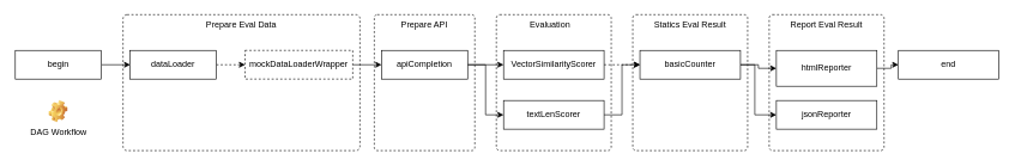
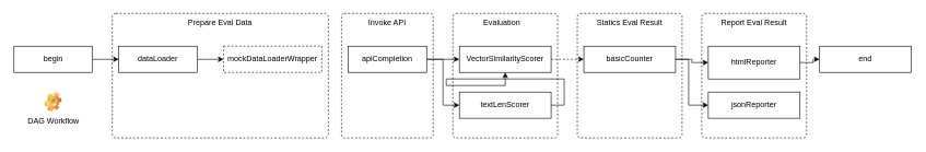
  <mxCell id="0" />
  <mxCell id="1" parent="0" />
  <mxCell id="2" value="" style="rounded=1;whiteSpace=wrap;html=1;dashed=1;arcSize=3;" vertex="1" parent="1"><mxGeometry x="1070" y="20" width="160" height="190" as="geometry" /></mxCell>
  <mxCell id="3" value="" style="rounded=1;whiteSpace=wrap;html=1;dashed=1;arcSize=3;" vertex="1" parent="1"><mxGeometry x="880" y="20" width="160" height="190" as="geometry" /></mxCell>
  <mxCell id="4" value="" style="rounded=1;whiteSpace=wrap;html=1;dashed=1;arcSize=3;" vertex="1" parent="1"><mxGeometry x="690" y="20" width="160" height="190" as="geometry" /></mxCell>
  <mxCell id="5" value="" style="rounded=1;whiteSpace=wrap;html=1;dashed=1;arcSize=3;" vertex="1" parent="1"><mxGeometry x="520" y="20" width="140" height="190" as="geometry" /></mxCell>
  <mxCell id="6" value="" style="rounded=1;whiteSpace=wrap;html=1;dashed=1;arcSize=3;" vertex="1" parent="1"><mxGeometry x="170" y="20" width="330" height="190" as="geometry" /></mxCell>
  <mxCell id="7" value="" style="edgeStyle=orthogonalEdgeStyle;rounded=0;orthogonalLoop=1;jettySize=auto;html=1;" edge="1" parent="1" source="8" target="10"><mxGeometry relative="1" as="geometry" /></mxCell>
  <mxCell id="8" value="begin" style="rounded=0;whiteSpace=wrap;html=1;" vertex="1" parent="1"><mxGeometry x="20" y="70" width="120" height="40" as="geometry" /></mxCell>
- <mxCell id="9" value="" style="edgeStyle=orthogonalEdgeStyle;rounded=0;orthogonalLoop=1;jettySize=auto;html=1;dashed=1;" edge="1" parent="1" source="10" target="12"><mxGeometry relative="1" as="geometry" /></mxCell>
+ <mxCell id="9" value="" style="edgeStyle=orthogonalEdgeStyle;rounded=0;orthogonalLoop=1;jettySize=auto;html=1;" edge="1" parent="1" source="10" target="12"><mxGeometry relative="1" as="geometry" /></mxCell>
  <mxCell id="10" value="dataLoader" style="rounded=0;whiteSpace=wrap;html=1;" vertex="1" parent="1"><mxGeometry x="180" y="70" width="120" height="40" as="geometry" /></mxCell>
- <mxCell id="11" value="" style="edgeStyle=orthogonalEdgeStyle;rounded=0;orthogonalLoop=1;jettySize=auto;html=1;" edge="1" parent="1" source="12" target="15"><mxGeometry relative="1" as="geometry" /></mxCell>
  <mxCell id="12" value="mockDataLoaderWrapper" style="rounded=0;whiteSpace=wrap;html=1;dashed=1;" vertex="1" parent="1"><mxGeometry x="340" y="70" width="150" height="40" as="geometry" /></mxCell>
  <mxCell id="13" value="" style="edgeStyle=orthogonalEdgeStyle;rounded=0;orthogonalLoop=1;jettySize=auto;html=1;" edge="1" parent="1" source="15" target="17"><mxGeometry relative="1" as="geometry" /></mxCell>
  <mxCell id="14" style="edgeStyle=orthogonalEdgeStyle;rounded=0;orthogonalLoop=1;jettySize=auto;html=1;exitX=1;exitY=0.5;exitDx=0;exitDy=0;entryX=0;entryY=0.5;entryDx=0;entryDy=0;" edge="1" parent="1" source="15" target="19"><mxGeometry relative="1" as="geometry" /></mxCell>
  <mxCell id="15" value="apiCompletion" style="rounded=0;whiteSpace=wrap;html=1;" vertex="1" parent="1"><mxGeometry x="530" y="70" width="120" height="40" as="geometry" /></mxCell>
  <mxCell id="16" value="" style="edgeStyle=orthogonalEdgeStyle;rounded=0;orthogonalLoop=1;jettySize=auto;html=1;dashed=1;" edge="1" parent="1" source="17" target="22"><mxGeometry relative="1" as="geometry" /></mxCell>
  <mxCell id="17" value="VectorSimilarityScorer" style="rounded=0;whiteSpace=wrap;html=1;" vertex="1" parent="1"><mxGeometry x="700" y="70" width="140" height="40" as="geometry" /></mxCell>
- <mxCell id="18" style="edgeStyle=orthogonalEdgeStyle;rounded=0;orthogonalLoop=1;jettySize=auto;html=1;exitX=1;exitY=0.5;exitDx=0;exitDy=0;entryX=0;entryY=0.5;entryDx=0;entryDy=0;" edge="1" parent="1" source="19" target="22"><mxGeometry relative="1" as="geometry" /></mxCell>
+ <mxCell id="18" style="edgeStyle=orthogonalEdgeStyle;rounded=0;orthogonalLoop=1;jettySize=auto;html=1;exitX=1;exitY=0.5;exitDx=0;exitDy=0;" edge="1" parent="1" source="19" target="17"><mxGeometry relative="1" as="geometry" /></mxCell>
  <mxCell id="19" value="textLenScorer" style="rounded=0;whiteSpace=wrap;html=1;" vertex="1" parent="1"><mxGeometry x="700" y="140" width="140" height="40" as="geometry" /></mxCell>
  <mxCell id="20" value="" style="edgeStyle=orthogonalEdgeStyle;rounded=0;orthogonalLoop=1;jettySize=auto;html=1;" edge="1" parent="1" source="22" target="24"><mxGeometry relative="1" as="geometry" /></mxCell>
  <mxCell id="21" style="edgeStyle=orthogonalEdgeStyle;rounded=0;orthogonalLoop=1;jettySize=auto;html=1;exitX=1;exitY=0.5;exitDx=0;exitDy=0;entryX=0;entryY=0.5;entryDx=0;entryDy=0;" edge="1" parent="1" source="22" target="25"><mxGeometry relative="1" as="geometry"><Array as="points"><mxPoint x="1050" y="90" /><mxPoint x="1050" y="160" /></Array></mxGeometry></mxCell>
  <mxCell id="22" value="basicCounter" style="rounded=0;whiteSpace=wrap;html=1;" vertex="1" parent="1"><mxGeometry x="890" y="70" width="140" height="40" as="geometry" /></mxCell>
  <mxCell id="23" value="" style="edgeStyle=orthogonalEdgeStyle;rounded=0;orthogonalLoop=1;jettySize=auto;html=1;" edge="1" parent="1" source="24" target="26"><mxGeometry relative="1" as="geometry" /></mxCell>
  <mxCell id="24" value="htmlReporter" style="rounded=0;whiteSpace=wrap;html=1;" vertex="1" parent="1"><mxGeometry x="1080" y="70" width="140" height="50" as="geometry" /></mxCell>
  <mxCell id="25" value="jsonReporter" style="rounded=0;whiteSpace=wrap;html=1;" vertex="1" parent="1"><mxGeometry x="1080" y="140" width="140" height="40" as="geometry" /></mxCell>
  <mxCell id="26" value="end" style="rounded=0;whiteSpace=wrap;html=1;" vertex="1" parent="1"><mxGeometry x="1250" y="70" width="140" height="40" as="geometry" /></mxCell>
  <mxCell id="27" value="Prepare Eval Data" style="text;html=1;align=center;verticalAlign=middle;whiteSpace=wrap;rounded=0;" vertex="1" parent="1"><mxGeometry x="280" y="20" width="110" height="30" as="geometry" /></mxCell>
- <mxCell id="28" value="Prepare API" style="text;html=1;align=center;verticalAlign=middle;whiteSpace=wrap;rounded=0;" vertex="1" parent="1"><mxGeometry x="535" y="20" width="110" height="30" as="geometry" /></mxCell>
+ <mxCell id="28" value="Invoke API" style="text;html=1;align=center;verticalAlign=middle;whiteSpace=wrap;rounded=0;" vertex="1" parent="1"><mxGeometry x="535" y="20" width="110" height="30" as="geometry" /></mxCell>
  <mxCell id="29" value="Evaluation" style="text;html=1;align=center;verticalAlign=middle;whiteSpace=wrap;rounded=0;" vertex="1" parent="1"><mxGeometry x="710" y="20" width="110" height="30" as="geometry" /></mxCell>
  <mxCell id="30" value="Statics Eval Result" style="text;html=1;align=center;verticalAlign=middle;whiteSpace=wrap;rounded=0;" vertex="1" parent="1"><mxGeometry x="905" y="20" width="110" height="30" as="geometry" /></mxCell>
  <mxCell id="31" value="Report Eval Result" style="text;html=1;align=center;verticalAlign=middle;whiteSpace=wrap;rounded=0;" vertex="1" parent="1"><mxGeometry x="1095" y="20" width="110" height="30" as="geometry" /></mxCell>
  <mxCell id="32" value="DAG W&lt;span style=&quot;background-color: initial;&quot;&gt;orkflow&lt;/span&gt;" style="shape=image;html=1;verticalLabelPosition=bottom;verticalAlign=top;imageAspect=1;aspect=fixed;image=img/clipart/Gear_128x128.png" vertex="1" parent="1"><mxGeometry x="67" y="140" width="26" height="30.5" as="geometry" /></mxCell>
